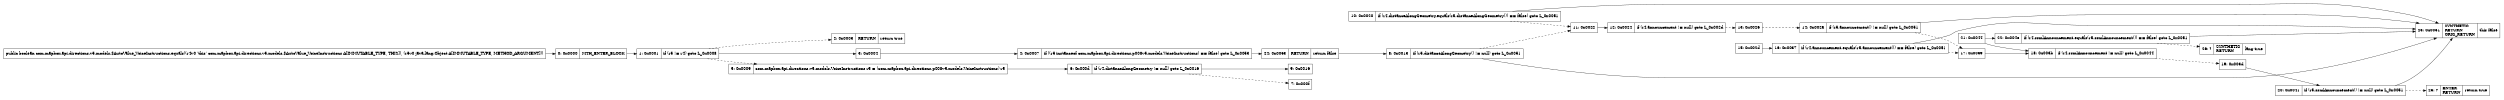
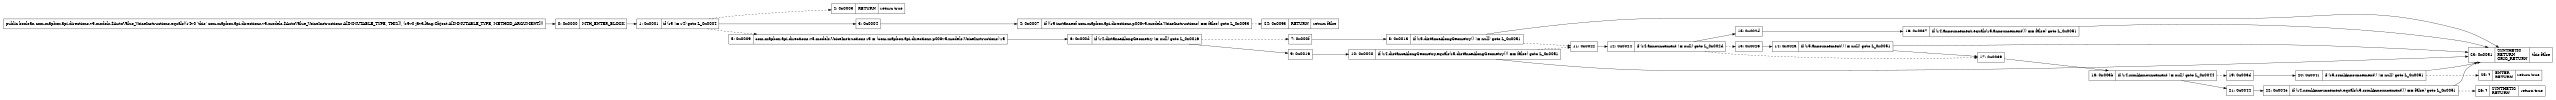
  digraph {
    rankdir=LR
    node [shape=record]
    n1 [label="{0\:\ 0x0000|MTH_ENTER_BLOCK\l}"]
-   n2 [label="{1\:\ 0x0001|if (r5 != r4) goto L_0x0008\l}"]
+   n2 [label="{1\:\ 0x0001|if (r5 != r4) goto L_0x0004\l}"]
    n3 [label="{2\:\ 0x0003|RETURN\l|return true\l}"]
    n4 [label="{3\:\ 0x0004}"]
    n5 [label="{5\:\ 0x0009|com.mapbox.api.directions.v5.models.VoiceInstructions r5 = (com.mapbox.api.directions.p008v5.models.VoiceInstructions) r5\l}"]
    n6 [label="{4\:\ 0x0007|if ((r5 instanceof com.mapbox.api.directions.p008v5.models.VoiceInstructions) == false) goto L_0x0053\l}"]
    n7 [label="{24\:\ 0x0053|RETURN\l|return false\l}"]
    n8 [label="{6\:\ 0x000d|if (r4.distanceAlongGeometry != null) goto L_0x0016\l}"]
    n9 [label="{7\:\ 0x000f}"]
    n10 [label="{9\:\ 0x0016}"]
    n11 [label="{8\:\ 0x0013|if (r5.distanceAlongGeometry() != null) goto L_0x0051\l}"]
    n12 [label="{10\:\ 0x0020|if (r4.distanceAlongGeometry.equals(r5.distanceAlongGeometry()) == false) goto L_0x0051\l}"]
    n13 [label="{11\:\ 0x0022}"]
    n14 [label="{23\:\ 0x0051|SYNTHETIC\lRETURN\lORIG_RETURN\l|this false\l}"]
    n15 [label="{12\:\ 0x0024|if (r4.announcement != null) goto L_0x002d\l}"]
    n16 [label="{13\:\ 0x0026}"]
    n17 [label="{15\:\ 0x002d}"]
    n18 [label="{14\:\ 0x002a|if (r5.announcement() != null) goto L_0x0051\l}"]
    n19 [label="{16\:\ 0x0037|if (r4.announcement.equals(r5.announcement()) == false) goto L_0x0051\l}"]
    n20 [label="{17\:\ 0x0039}"]
    n21 [label="{18\:\ 0x003b|if (r4.ssmlAnnouncement != null) goto L_0x0044\l}"]
    n22 [label="{19\:\ 0x003d}"]
    n23 [label="{21\:\ 0x0044}"]
    n24 [label="{20\:\ 0x0041|if (r5.ssmlAnnouncement() != null) goto L_0x0051\l}"]
    n25 [label="{22\:\ 0x004e|if (r4.ssmlAnnouncement.equals(r5.ssmlAnnouncement()) == false) goto L_0x0051\l}"]
    n26 [label="{25\:\ ?|ENTER\lRETURN\l|return true\l}"]
-   n27 [label="{26\:\ ?|SYNTHETIC\lRETURN\l|lang true\l}"]
+   n27 [label="{26\:\ ?|SYNTHETIC\lRETURN\l|return true\l}"]
    n28 [label="{public boolean com.mapbox.api.directions.v5.models.$AutoValue_VoiceInstructions.equals((r4v0 'this' com.mapbox.api.directions.v5.models.$AutoValue_VoiceInstructions A[IMMUTABLE_TYPE, THIS]), (r5v0 java.lang.Object A[IMMUTABLE_TYPE, METHOD_ARGUMENT])) }"]
    n1 -> n2
    n2 -> n3 [style=dashed]
    n2 -> n4
    n2 -> n5 [style=dashed]
    n4 -> n6
    n5 -> n8
-   n6 -> n7
+   n6 -> n7 [style=dashed]
    n8 -> n9 [style=dashed]
    n8 -> n10
-   n7 -> n11
+   n9 -> n11
+   n10 -> n12
    n11 -> n13 [style=dashed]
    n11 -> n14
    n12 -> n13 [style=dashed]
    n12 -> n14
    n13 -> n15
    n15 -> n16 [style=dashed]
-   n16 -> n18 [style=dashed]
+   n15 -> n17
+   n16 -> n18
    n17 -> n19
    n18 -> n14
-   n18 -> n20 [style=dashed]
+   n18 -> n20 [style=solid]
    n19 -> n14
-   n19 -> n20 [style=dashed]
+   n15 -> n20 [style=dashed]
    n20 -> n21
    n21 -> n22 [style=dashed]
-   n23 -> n21
+   n21 -> n23
    n22 -> n24
    n23 -> n25
    n24 -> n14
    n24 -> n26 [style=dashed]
    n25 -> n14
    n25 -> n27 [style=dashed]
    n28 -> n1
  }
